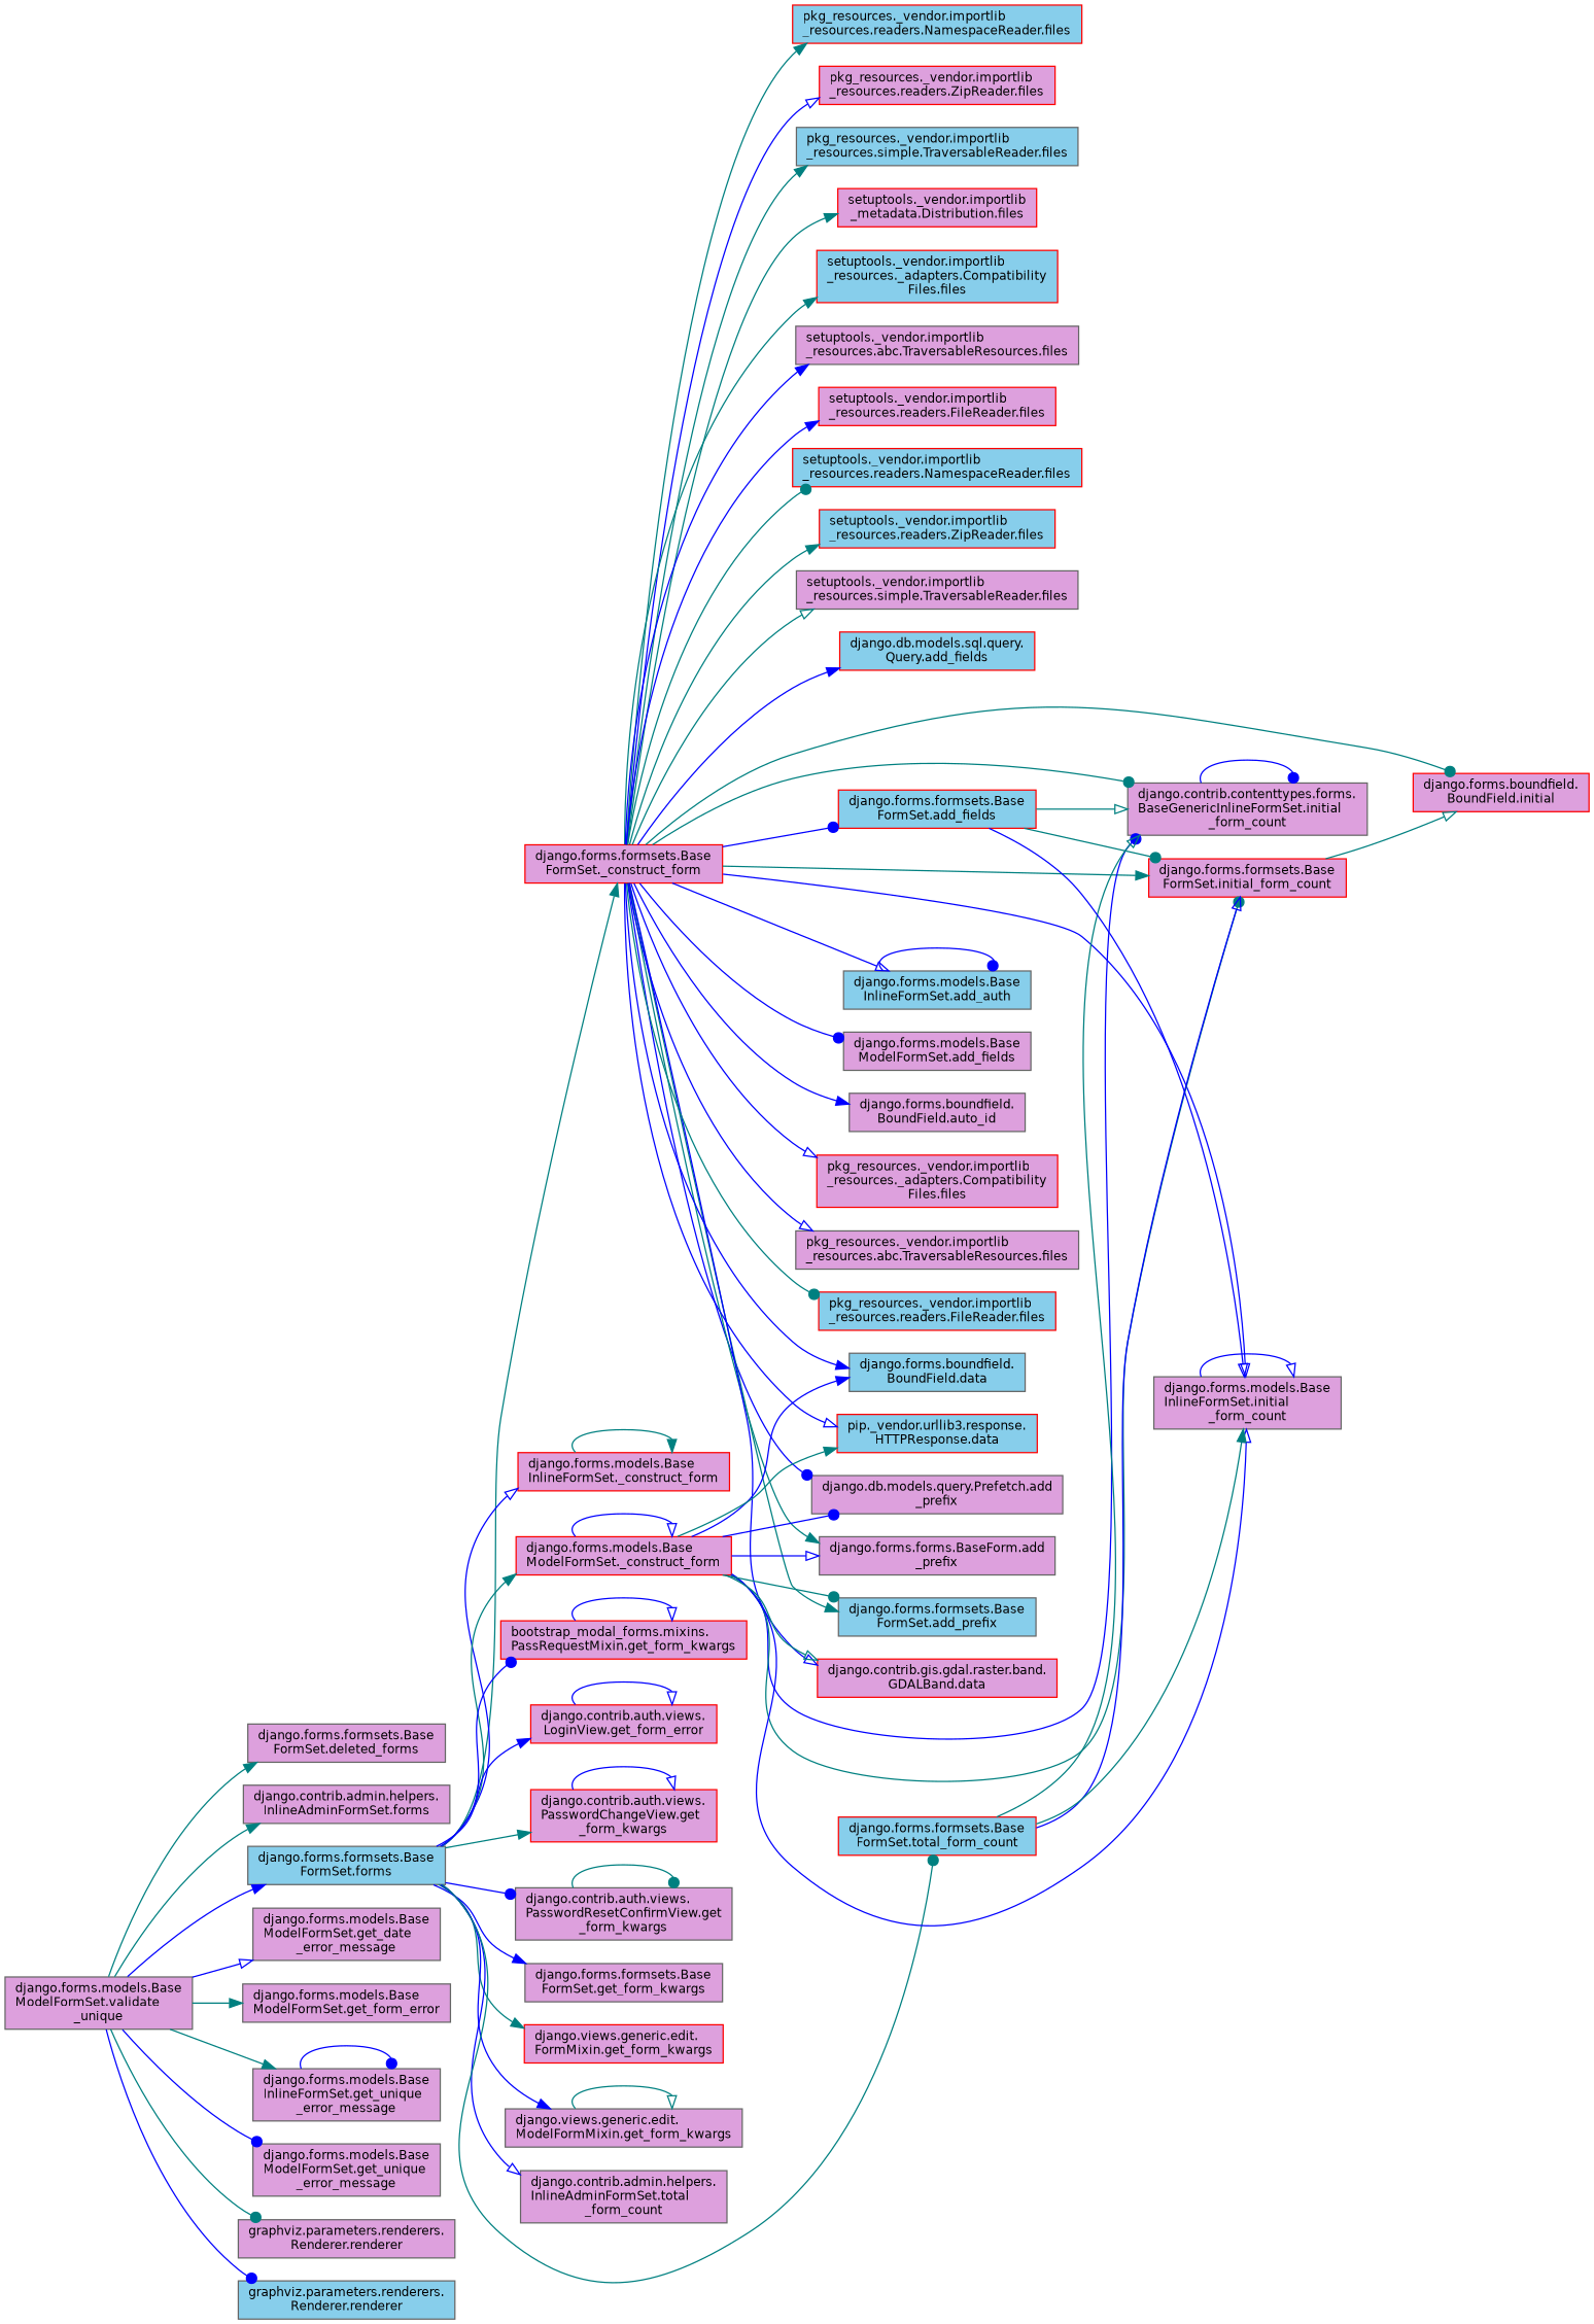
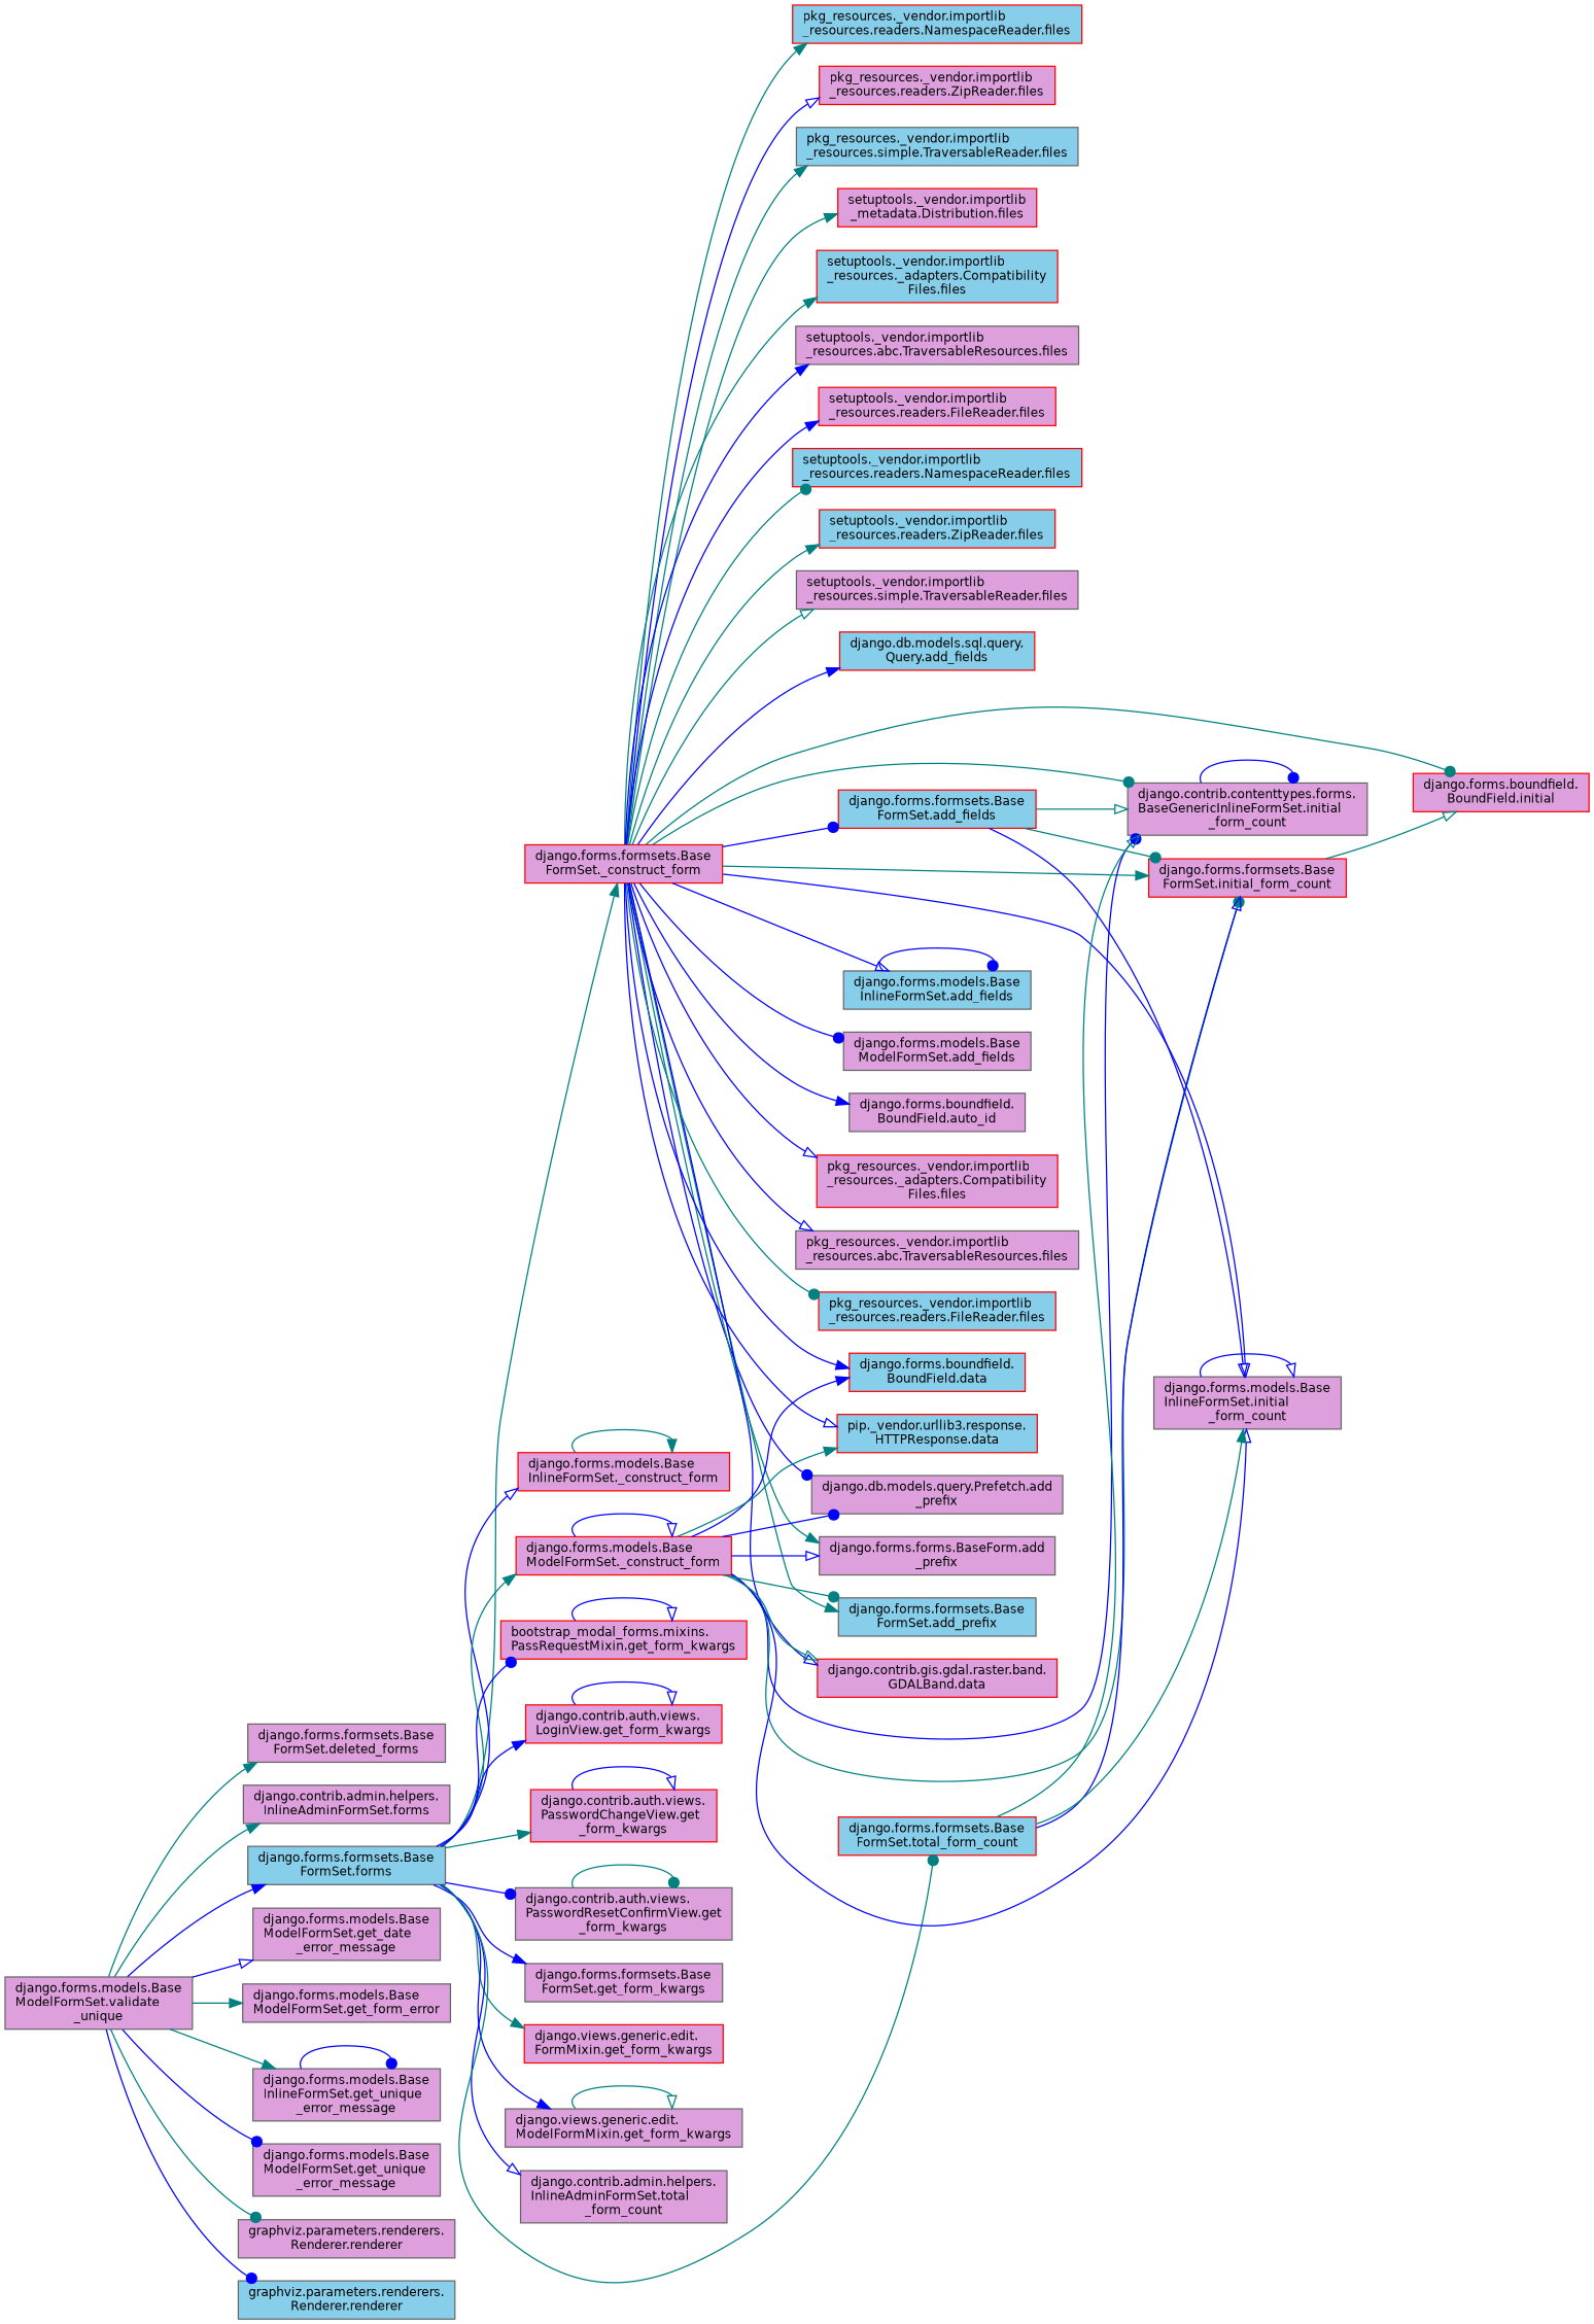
  digraph {
    rankdir=LR
    node [color=grey40 fillcolor=plum fontname=Helvetica fontsize=10 shape=box style=filled]
    edge [arrowhead=normal color=blue fontname=Helvetica fontsize=10 labelfontname=Helvetica labelfontsize=10 style=solid]
    n1 [color=gray40 fontcolor=black height=0.2 label="django.forms.models.Base\lModelFormSet.validate\l_unique" width=0.4]
    n2 [height=0.2 label="django.forms.formsets.Base\lFormSet.deleted_forms" width=0.4]
    n3 [height=0.2 label="django.contrib.admin.helpers.\lInlineAdminFormSet.forms" width=0.4]
    n4 [fillcolor=skyblue height=0.2 label="django.forms.formsets.Base\lFormSet.forms" width=0.4]
    n5 [height=0.2 label="django.forms.models.Base\lModelFormSet.get_date\l_error_message" width=0.4]
    n6 [height=0.2 label="django.forms.models.Base\lModelFormSet.get_form_error" width=0.4]
    n7 [height=0.2 label="django.forms.models.Base\lInlineFormSet.get_unique\l_error_message" width=0.4]
    n8 [height=0.2 label="django.forms.models.Base\lModelFormSet.get_unique\l_error_message" width=0.4]
    n9 [height=0.2 label="graphviz.parameters.renderers.\lRenderer.renderer" width=0.4]
    n10 [fillcolor=skyblue height=0.2 label="graphviz.parameters.renderers.\lRenderer.renderer" width=0.4]
    n11 [color=red height=0.2 label="django.forms.formsets.Base\lFormSet._construct_form" width=0.4]
    n12 [color=red height=0.2 label="django.forms.models.Base\lInlineFormSet._construct_form" width=0.4]
    n13 [color=red height=0.2 label="django.forms.models.Base\lModelFormSet._construct_form" width=0.4]
    n14 [color=red height=0.2 label="bootstrap_modal_forms.mixins.\lPassRequestMixin.get_form_kwargs" width=0.4]
-   n15 [color=red height=0.2 label="django.contrib.auth.views.\lLoginView.get_form_error" width=0.4]
+   n15 [color=red height=0.2 label="django.contrib.auth.views.\lLoginView.get_form_kwargs" width=0.4]
    n16 [color=red height=0.2 label="django.contrib.auth.views.\lPasswordChangeView.get\l_form_kwargs" width=0.4]
    n17 [height=0.2 label="django.contrib.auth.views.\lPasswordResetConfirmView.get\l_form_kwargs" width=0.4]
    n18 [height=0.2 label="django.forms.formsets.Base\lFormSet.get_form_kwargs" width=0.4]
    n19 [color=red height=0.2 label="django.views.generic.edit.\lFormMixin.get_form_kwargs" width=0.4]
    n20 [height=0.2 label="django.views.generic.edit.\lModelFormMixin.get_form_kwargs" width=0.4]
    n21 [height=0.2 label="django.contrib.admin.helpers.\lInlineAdminFormSet.total\l_form_count" width=0.4]
    n22 [color=red fillcolor=skyblue height=0.2 label="django.forms.formsets.Base\lFormSet.total_form_count" width=0.4]
    n23 [color=red fillcolor=skyblue height=0.2 label="django.db.models.sql.query.\lQuery.add_fields" width=0.4]
    n24 [color=red fillcolor=skyblue height=0.2 label="django.forms.formsets.Base\lFormSet.add_fields" width=0.4]
    n25 [height=0.2 label="django.contrib.contenttypes.forms.\lBaseGenericInlineFormSet.initial\l_form_count" width=0.4]
    n26 [color=red height=0.2 label="django.forms.formsets.Base\lFormSet.initial_form_count" width=0.4]
    n27 [color=red height=0.2 label="django.forms.boundfield.\lBoundField.initial" width=0.4]
    n28 [height=0.2 label="django.forms.models.Base\lInlineFormSet.initial\l_form_count" width=0.4]
-   n29 [fillcolor=skyblue height=0.2 label="django.forms.models.Base\lInlineFormSet.add_auth" width=0.4]
+   n29 [fillcolor=skyblue height=0.2 label="django.forms.models.Base\lInlineFormSet.add_fields" width=0.4]
    n30 [height=0.2 label="django.forms.models.Base\lModelFormSet.add_fields" width=0.4]
    n31 [height=0.2 label="django.db.models.query.Prefetch.add\l_prefix" width=0.4]
    n32 [height=0.2 label="django.forms.forms.BaseForm.add\l_prefix" width=0.4]
    n33 [fillcolor=skyblue height=0.2 label="django.forms.formsets.Base\lFormSet.add_prefix" width=0.4]
    n34 [height=0.2 label="django.forms.boundfield.\lBoundField.auto_id" width=0.4]
    n35 [color=red height=0.2 label="django.contrib.gis.gdal.raster.band.\lGDALBand.data" width=0.4]
-   n36 [fillcolor=skyblue height=0.2 label="django.forms.boundfield.\lBoundField.data" width=0.4]
+   n36 [color=red fillcolor=skyblue height=0.2 label="django.forms.boundfield.\lBoundField.data" width=0.4]
    n37 [color=red fillcolor=skyblue height=0.2 label="pip._vendor.urllib3.response.\lHTTPResponse.data" width=0.4]
    n38 [color=red height=0.2 label="pkg_resources._vendor.importlib\l_resources._adapters.Compatibility\lFiles.files" width=0.4]
    n39 [height=0.2 label="pkg_resources._vendor.importlib\l_resources.abc.TraversableResources.files" width=0.4]
    n40 [color=red fillcolor=skyblue height=0.2 label="pkg_resources._vendor.importlib\l_resources.readers.FileReader.files" width=0.4]
    n41 [color=red fillcolor=skyblue height=0.2 label="pkg_resources._vendor.importlib\l_resources.readers.NamespaceReader.files" width=0.4]
    n42 [color=red height=0.2 label="pkg_resources._vendor.importlib\l_resources.readers.ZipReader.files" width=0.4]
    n43 [fillcolor=skyblue height=0.2 label="pkg_resources._vendor.importlib\l_resources.simple.TraversableReader.files" width=0.4]
    n44 [color=red height=0.2 label="setuptools._vendor.importlib\l_metadata.Distribution.files" width=0.4]
    n45 [color=red fillcolor=skyblue height=0.2 label="setuptools._vendor.importlib\l_resources._adapters.Compatibility\lFiles.files" width=0.4]
    n46 [height=0.2 label="setuptools._vendor.importlib\l_resources.abc.TraversableResources.files" width=0.4]
    n47 [color=red height=0.2 label="setuptools._vendor.importlib\l_resources.readers.FileReader.files" width=0.4]
    n48 [color=red fillcolor=skyblue height=0.2 label="setuptools._vendor.importlib\l_resources.readers.NamespaceReader.files" width=0.4]
    n49 [color=red fillcolor=skyblue height=0.2 label="setuptools._vendor.importlib\l_resources.readers.ZipReader.files" width=0.4]
    n50 [height=0.2 label="setuptools._vendor.importlib\l_resources.simple.TraversableReader.files" width=0.4]
    n1 -> n2 [color=teal]
    n1 -> n3 [color=teal]
    n1 -> n4
    n1 -> n5 [arrowhead=onormal]
    n1 -> n6 [color=teal]
    n1 -> n7 [color=teal]
    n1 -> n8 [arrowhead=dot]
    n1 -> n9 [arrowhead=dot color=teal]
    n1 -> n10 [arrowhead=dot]
    n4 -> n11 [color=teal]
    n4 -> n12 [arrowhead=onormal]
    n4 -> n13 [color=teal]
    n4 -> n14 [arrowhead=dot]
    n4 -> n15
    n4 -> n16 [color=teal]
    n4 -> n17 [arrowhead=dot]
    n4 -> n18
    n4 -> n19 [color=teal]
    n4 -> n20
    n4 -> n21 [arrowhead=onormal]
    n4 -> n22 [arrowhead=dot color=teal]
    n7 -> n7 [arrowhead=dot]
    n11 -> n23
    n11 -> n24 [arrowhead=dot]
    n11 -> n25 [arrowhead=dot color=teal]
    n11 -> n26 [color=teal]
    n11 -> n27 [arrowhead=dot color=teal]
    n11 -> n28 [arrowhead=onormal]
    n11 -> n29 [arrowhead=onormal]
    n11 -> n30 [arrowhead=dot]
    n11 -> n31 [arrowhead=dot]
    n11 -> n32 [color=teal]
    n11 -> n33 [color=teal]
    n11 -> n34
    n11 -> n35 [arrowhead=onormal]
    n11 -> n36
    n11 -> n37 [arrowhead=onormal]
    n11 -> n38 [arrowhead=onormal]
    n11 -> n39 [arrowhead=onormal]
    n11 -> n40 [arrowhead=dot color=teal]
    n11 -> n41 [color=teal]
    n11 -> n42 [arrowhead=onormal]
    n11 -> n43 [color=teal]
    n11 -> n44 [color=teal]
    n11 -> n45 [color=teal]
    n11 -> n46
    n11 -> n47
    n11 -> n48 [arrowhead=dot color=teal]
    n11 -> n49 [color=teal]
    n11 -> n50 [arrowhead=onormal color=teal]
    n12 -> n12 [color=teal]
    n13 -> n13 [arrowhead=onormal]
    n13 -> n25 [arrowhead=dot]
    n13 -> n26 [arrowhead=dot color=teal]
    n13 -> n28 [arrowhead=onormal]
    n13 -> n31 [arrowhead=dot]
    n13 -> n32 [arrowhead=onormal]
    n13 -> n33 [arrowhead=dot color=teal]
    n13 -> n35 [arrowhead=onormal color=teal]
    n13 -> n36
    n13 -> n37 [color=teal]
    n14 -> n14 [arrowhead=onormal]
    n15 -> n15 [arrowhead=onormal]
    n16 -> n16 [arrowhead=onormal]
    n17 -> n17 [arrowhead=dot color=teal]
    n20 -> n20 [arrowhead=onormal color=teal]
    n22 -> n25 [arrowhead=onormal color=teal]
    n22 -> n26 [arrowhead=onormal]
    n22 -> n28 [color=teal]
    n24 -> n25 [arrowhead=onormal color=teal]
    n24 -> n26 [arrowhead=dot color=teal]
    n24 -> n28 [arrowhead=onormal]
    n25 -> n25 [arrowhead=dot]
    n26 -> n27 [arrowhead=onormal color=teal]
    n28 -> n28 [arrowhead=onormal]
    n29 -> n29 [arrowhead=dot]
  }
